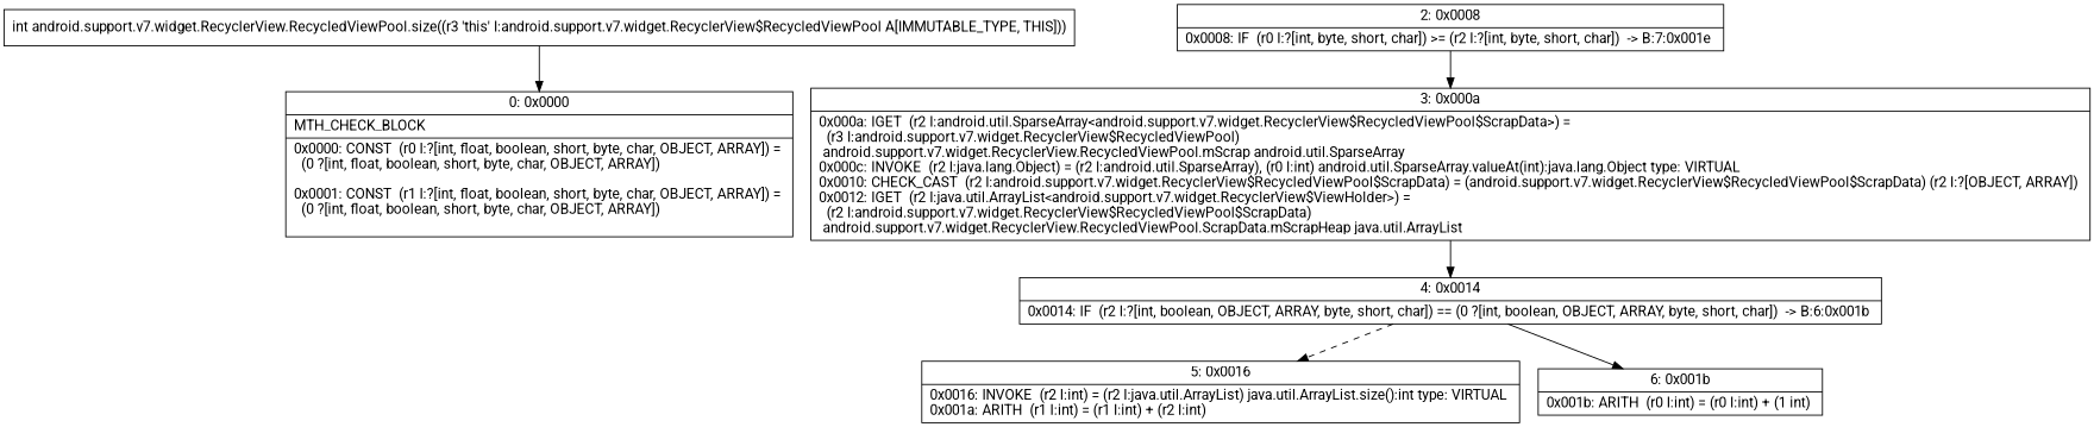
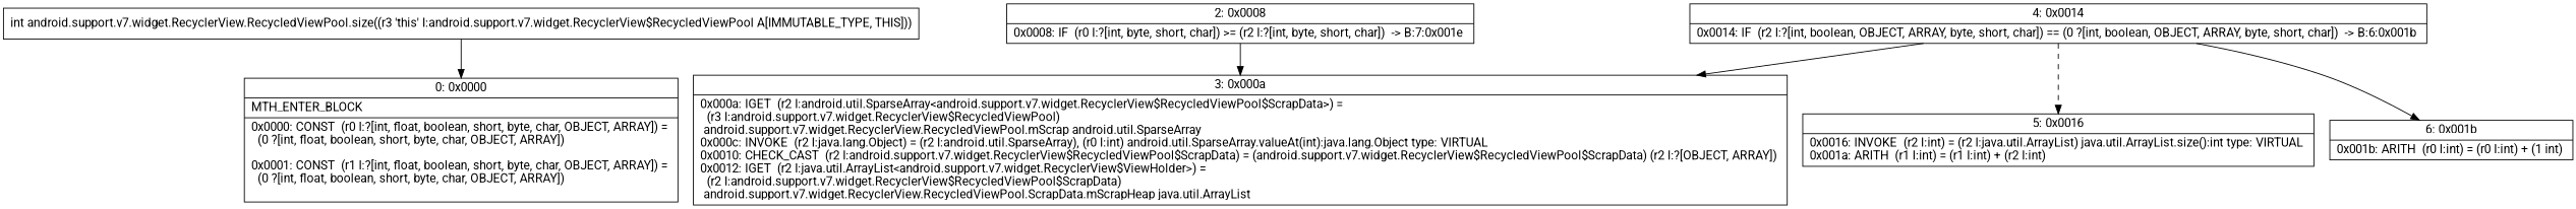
  digraph {
    fontname=Roboto
    node [fontname=Roboto shape=record]
    edge [fontname=Roboto]
-   n1 [label="{0\:\ 0x0000|MTH_CHECK_BLOCK\l|0x0000: CONST  (r0 I:?[int, float, boolean, short, byte, char, OBJECT, ARRAY]) = \l  (0 ?[int, float, boolean, short, byte, char, OBJECT, ARRAY])\l \l0x0001: CONST  (r1 I:?[int, float, boolean, short, byte, char, OBJECT, ARRAY]) = \l  (0 ?[int, float, boolean, short, byte, char, OBJECT, ARRAY])\l \l}"]
+   n1 [label="{0\:\ 0x0000|MTH_ENTER_BLOCK\l|0x0000: CONST  (r0 I:?[int, float, boolean, short, byte, char, OBJECT, ARRAY]) = \l  (0 ?[int, float, boolean, short, byte, char, OBJECT, ARRAY])\l \l0x0001: CONST  (r1 I:?[int, float, boolean, short, byte, char, OBJECT, ARRAY]) = \l  (0 ?[int, float, boolean, short, byte, char, OBJECT, ARRAY])\l \l}"]
    n2 [label="{2\:\ 0x0008|0x0008: IF  (r0 I:?[int, byte, short, char]) \>= (r2 I:?[int, byte, short, char])  \-\> B:7:0x001e \l}"]
    n3 [label="{3\:\ 0x000a|0x000a: IGET  (r2 I:android.util.SparseArray\<android.support.v7.widget.RecyclerView$RecycledViewPool$ScrapData\>) = \l  (r3 I:android.support.v7.widget.RecyclerView$RecycledViewPool)\l android.support.v7.widget.RecyclerView.RecycledViewPool.mScrap android.util.SparseArray \l0x000c: INVOKE  (r2 I:java.lang.Object) = (r2 I:android.util.SparseArray), (r0 I:int) android.util.SparseArray.valueAt(int):java.lang.Object type: VIRTUAL \l0x0010: CHECK_CAST  (r2 I:android.support.v7.widget.RecyclerView$RecycledViewPool$ScrapData) = (android.support.v7.widget.RecyclerView$RecycledViewPool$ScrapData) (r2 I:?[OBJECT, ARRAY]) \l0x0012: IGET  (r2 I:java.util.ArrayList\<android.support.v7.widget.RecyclerView$ViewHolder\>) = \l  (r2 I:android.support.v7.widget.RecyclerView$RecycledViewPool$ScrapData)\l android.support.v7.widget.RecyclerView.RecycledViewPool.ScrapData.mScrapHeap java.util.ArrayList \l}"]
    n4 [label="{4\:\ 0x0014|0x0014: IF  (r2 I:?[int, boolean, OBJECT, ARRAY, byte, short, char]) == (0 ?[int, boolean, OBJECT, ARRAY, byte, short, char])  \-\> B:6:0x001b \l}"]
    n5 [label="{5\:\ 0x0016|0x0016: INVOKE  (r2 I:int) = (r2 I:java.util.ArrayList) java.util.ArrayList.size():int type: VIRTUAL \l0x001a: ARITH  (r1 I:int) = (r1 I:int) + (r2 I:int) \l}"]
    n6 [label="{6\:\ 0x001b|0x001b: ARITH  (r0 I:int) = (r0 I:int) + (1 int) \l}"]
    n7 [label="{int android.support.v7.widget.RecyclerView.RecycledViewPool.size((r3 'this' I:android.support.v7.widget.RecyclerView$RecycledViewPool A[IMMUTABLE_TYPE, THIS])) }"]
    n2 -> n3 [style=solid]
-   n3 -> n4
+   n4 -> n3
    n4 -> n5 [style=dashed]
    n4 -> n6
    n7 -> n1
  }
